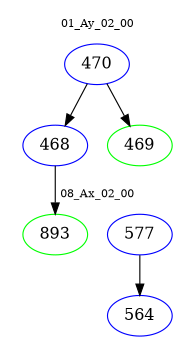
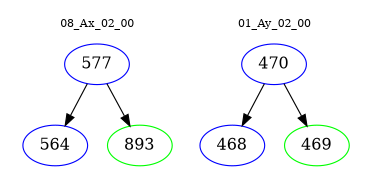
  digraph {
    node [color=blue]
    edge [color=black]
    n1 [label=577]
    n2 [label=564]
    n3 [color=green label=893]
    n4 [label=470]
    n5 [label=468]
    n6 [color=green label=469]
    subgraph cluster_1 {
      color=white
      fontsize=10
      label="08_Ax_02_00"
      n1
      n2
      n3
    }
    subgraph cluster_2 {
      color=white
      fontsize=10
      label="01_Ay_02_00"
      n4
      n5
      n6
    }
    n1 -> n2
-   n5 -> n3
+   n1 -> n3
    n4 -> n5
    n4 -> n6
  }
